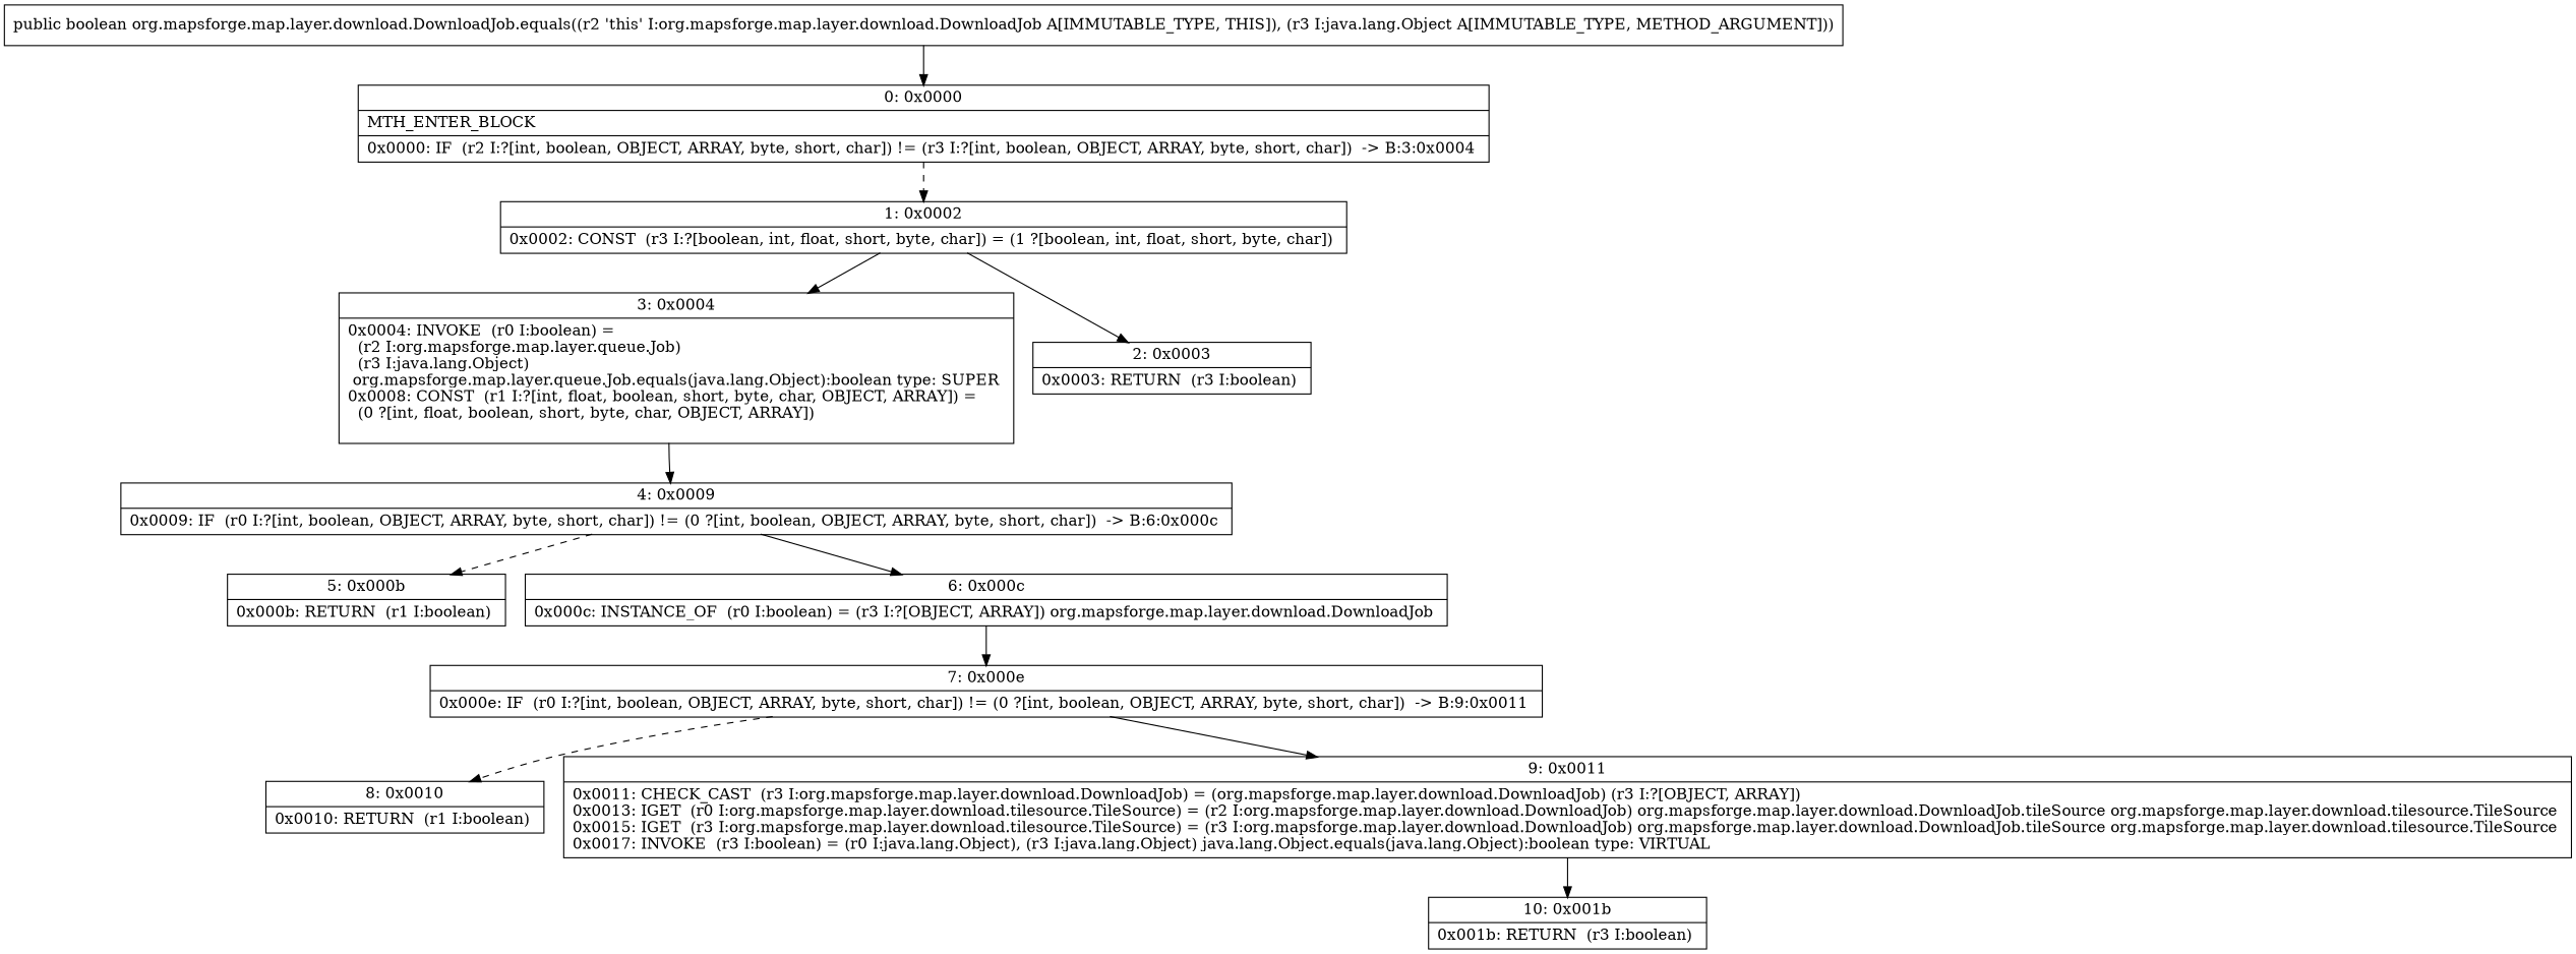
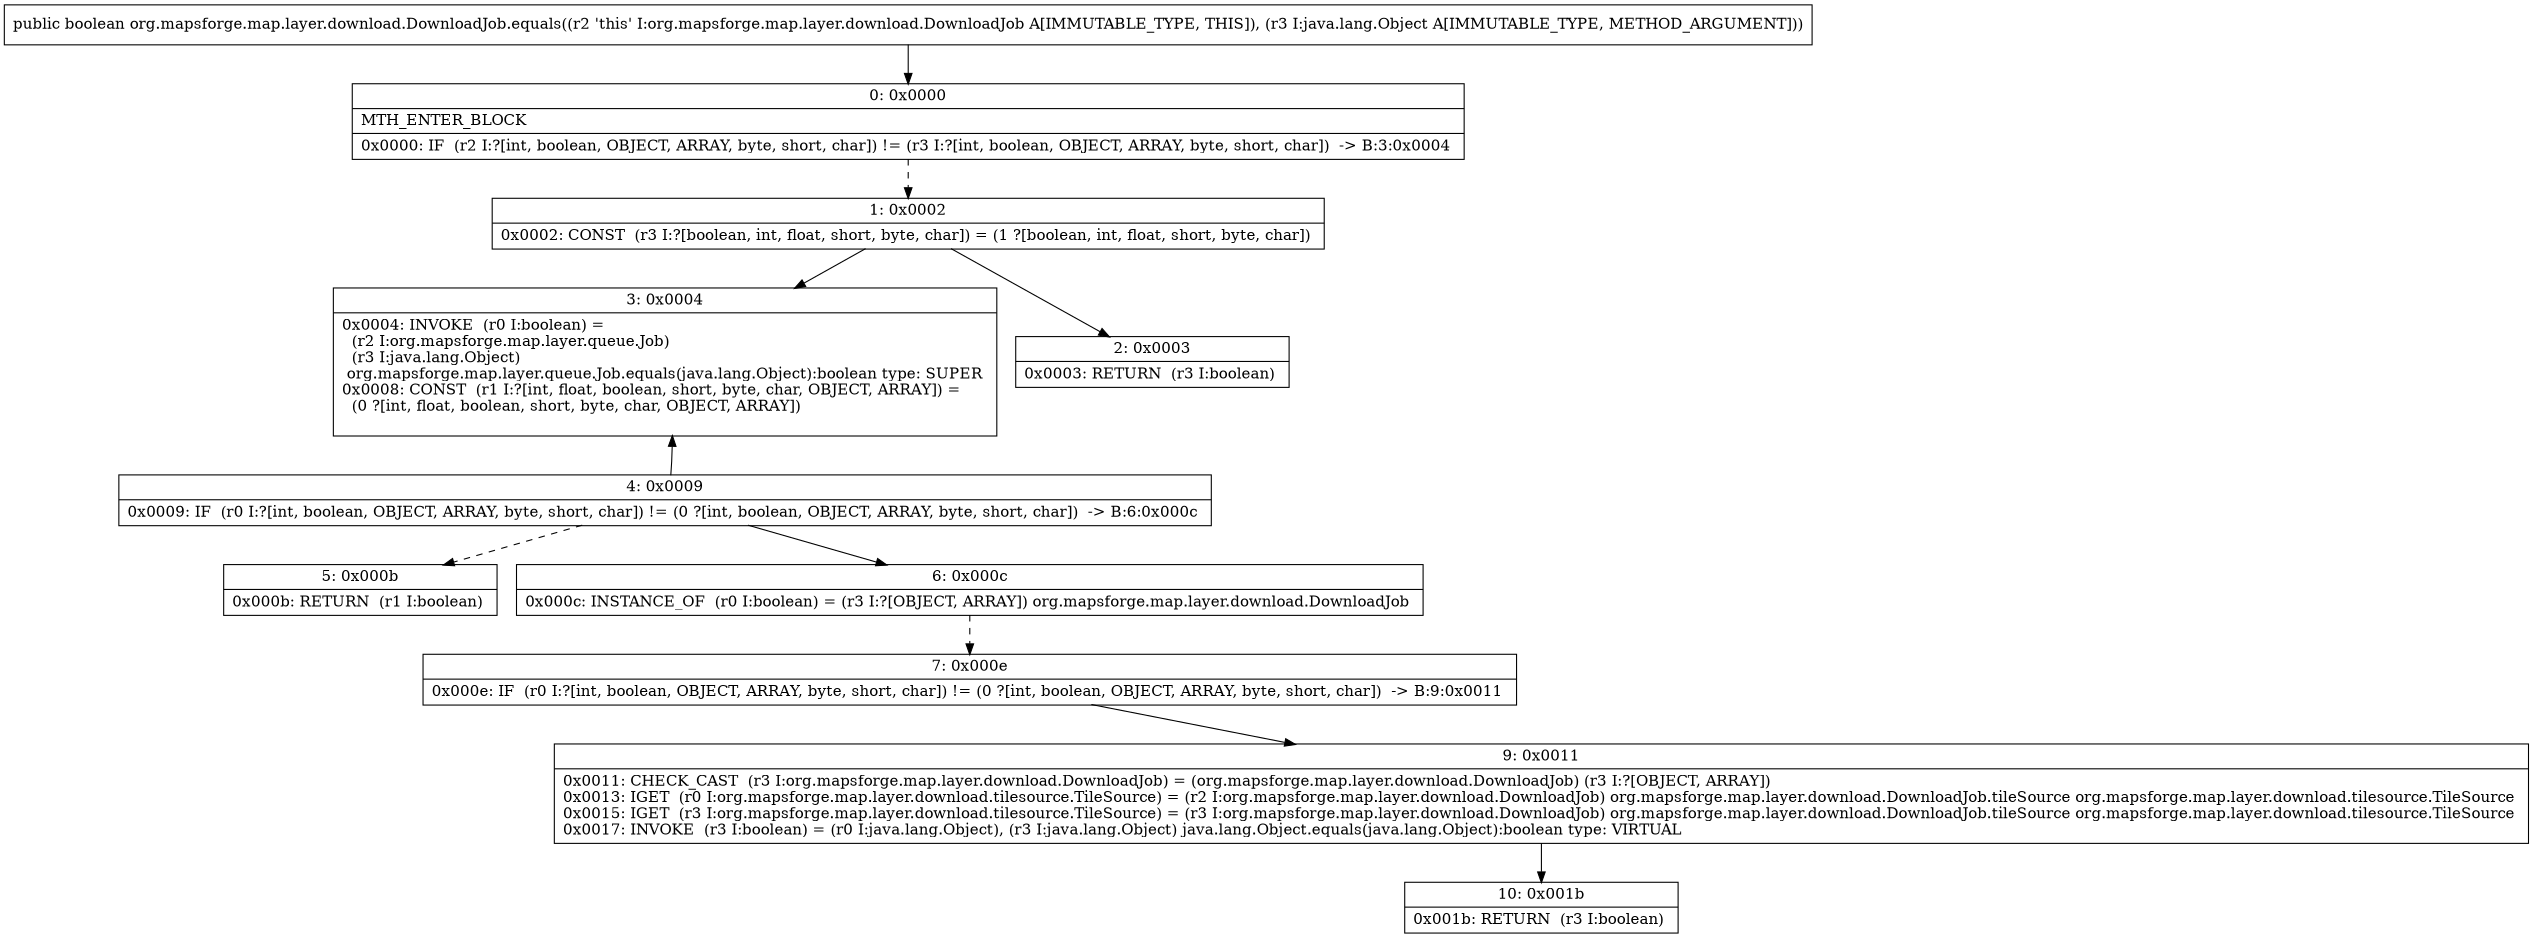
  digraph {
    node [shape=record]
    n1 [label="{0\:\ 0x0000|MTH_ENTER_BLOCK\l|0x0000: IF  (r2 I:?[int, boolean, OBJECT, ARRAY, byte, short, char]) != (r3 I:?[int, boolean, OBJECT, ARRAY, byte, short, char])  \-\> B:3:0x0004 \l}"]
    n2 [label="{1\:\ 0x0002|0x0002: CONST  (r3 I:?[boolean, int, float, short, byte, char]) = (1 ?[boolean, int, float, short, byte, char]) \l}"]
    n3 [label="{3\:\ 0x0004|0x0004: INVOKE  (r0 I:boolean) = \l  (r2 I:org.mapsforge.map.layer.queue.Job)\l  (r3 I:java.lang.Object)\l org.mapsforge.map.layer.queue.Job.equals(java.lang.Object):boolean type: SUPER \l0x0008: CONST  (r1 I:?[int, float, boolean, short, byte, char, OBJECT, ARRAY]) = \l  (0 ?[int, float, boolean, short, byte, char, OBJECT, ARRAY])\l \l}"]
    n4 [label="{2\:\ 0x0003|0x0003: RETURN  (r3 I:boolean) \l}"]
    n5 [label="{4\:\ 0x0009|0x0009: IF  (r0 I:?[int, boolean, OBJECT, ARRAY, byte, short, char]) != (0 ?[int, boolean, OBJECT, ARRAY, byte, short, char])  \-\> B:6:0x000c \l}"]
    n6 [label="{5\:\ 0x000b|0x000b: RETURN  (r1 I:boolean) \l}"]
    n7 [label="{6\:\ 0x000c|0x000c: INSTANCE_OF  (r0 I:boolean) = (r3 I:?[OBJECT, ARRAY]) org.mapsforge.map.layer.download.DownloadJob \l}"]
    n8 [label="{7\:\ 0x000e|0x000e: IF  (r0 I:?[int, boolean, OBJECT, ARRAY, byte, short, char]) != (0 ?[int, boolean, OBJECT, ARRAY, byte, short, char])  \-\> B:9:0x0011 \l}"]
-   n9 [label="{8\:\ 0x0010|0x0010: RETURN  (r1 I:boolean) \l}"]
    n10 [label="{9\:\ 0x0011|0x0011: CHECK_CAST  (r3 I:org.mapsforge.map.layer.download.DownloadJob) = (org.mapsforge.map.layer.download.DownloadJob) (r3 I:?[OBJECT, ARRAY]) \l0x0013: IGET  (r0 I:org.mapsforge.map.layer.download.tilesource.TileSource) = (r2 I:org.mapsforge.map.layer.download.DownloadJob) org.mapsforge.map.layer.download.DownloadJob.tileSource org.mapsforge.map.layer.download.tilesource.TileSource \l0x0015: IGET  (r3 I:org.mapsforge.map.layer.download.tilesource.TileSource) = (r3 I:org.mapsforge.map.layer.download.DownloadJob) org.mapsforge.map.layer.download.DownloadJob.tileSource org.mapsforge.map.layer.download.tilesource.TileSource \l0x0017: INVOKE  (r3 I:boolean) = (r0 I:java.lang.Object), (r3 I:java.lang.Object) java.lang.Object.equals(java.lang.Object):boolean type: VIRTUAL \l}"]
    n11 [label="{10\:\ 0x001b|0x001b: RETURN  (r3 I:boolean) \l}"]
    n12 [label="{public boolean org.mapsforge.map.layer.download.DownloadJob.equals((r2 'this' I:org.mapsforge.map.layer.download.DownloadJob A[IMMUTABLE_TYPE, THIS]), (r3 I:java.lang.Object A[IMMUTABLE_TYPE, METHOD_ARGUMENT])) }"]
    n1 -> n2 [style=dashed]
    n2 -> n3
    n2 -> n4
-   n3 -> n5
+   n5 -> n3
    n5 -> n6 [style=dashed]
    n5 -> n7
-   n7 -> n8
-   n8 -> n9 [style=dashed]
+   n7 -> n8 [style=dashed]
    n8 -> n10
    n10 -> n11
    n12 -> n1
  }
